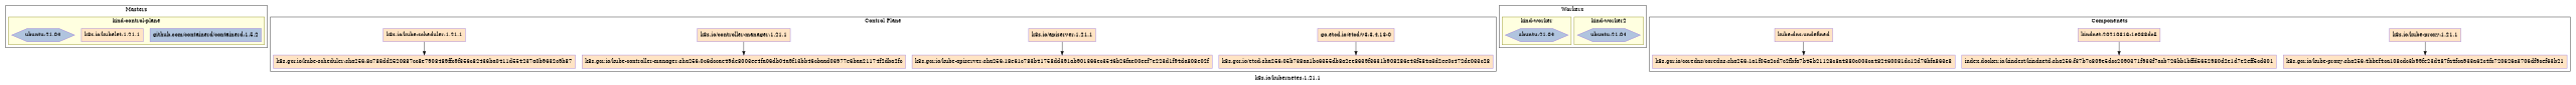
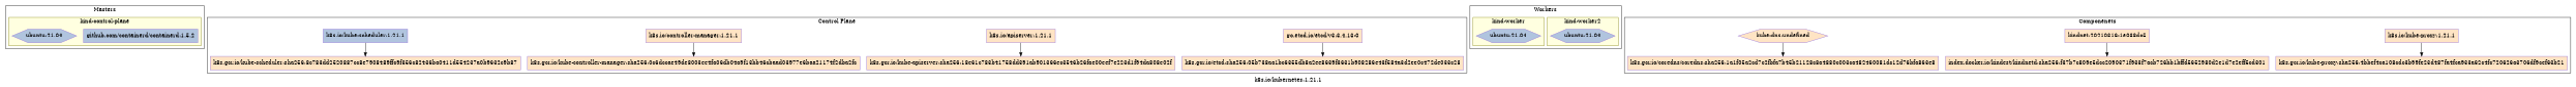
  digraph {
    label="k8s.io/kubernetes:1.21.1"
    rankdir=TB
    node [color=mediumpurple fillcolor=bisque shape=box style="filled,solid"]
    n1 [fillcolor=LightSteelBlue label="github.com/containerd/containerd:1.5.2"]
-   n2 [label="k8s.io/kubelet:1.21.1"]
    n3 [fillcolor=LightSteelBlue label="ubuntu:21.04" shape=hexagon]
    n4 [label="go.etcd.io/etcd/v3:3.4.13-0"]
    n5 [label="k8s.gcr.io/etcd:sha256:05b738aa1bc6355db8a2ee8639f3631b908286e43f584a3d2ee0c472de033c28"]
    n6 [label="k8s.io/apiserver:1.21.1"]
    n7 [label="k8s.gcr.io/kube-apiserver:sha256:18e61c783b41758dd391ab901366ec3546b26fae00eef7e223d1f94da808e02f"]
    n8 [label="k8s.io/controller-manager:1.21.1"]
    n9 [label="k8s.gcr.io/kube-controller-manager:sha256:0c6dccae49de8003ee4fa06db04a9f13bb46cbaad03977e6baa21174f2dba2fc"]
-   n10 [label="k8s.io/kube-scheduler:1.21.1"]
+   n10 [fillcolor=LightSteelBlue label="k8s.io/kube-scheduler:1.21.1"]
    n11 [label="k8s.gcr.io/kube-scheduler:sha256:8c783dd2520887cc8e7908489ffc9f356c82436ba0411d554237a0b9632c9b87"]
    n12 [fillcolor=LightSteelBlue label="ubuntu:21.04" shape=hexagon]
    n13 [fillcolor=LightSteelBlue label="ubuntu:21.04" shape=hexagon]
    n14 [label="k8s.io/kube-proxy:1.21.1"]
    n15 [label="k8s.gcr.io/kube-proxy:sha256:4bbef4ca108cdc3b99fe23d487fa4fca933a62c4fc720626a3706df9cef63b21"]
    n16 [label="kindnet:20210316-1e038dc5"]
    n17 [label="index.docker.io/kindest/kindnetd:sha256:f37b7c809e5dcc2090371f933f7acb726bb1bffd5652980d2e1d7e2eff5cd301"]
-   n18 [label="kube-dns:undefined"]
+   n18 [label="kube-dns:undefined" shape=hexagon]
    n19 [label="k8s.gcr.io/coredns/coredns:sha256:1a1f05a2cd7c2fbfa7b45b21128c8a4880c003ca482460081dc12d76bfa863e8"]
    subgraph sub_1 {
      cluster=true
      label=Masters
      style=solid
      subgraph sub_2 {
        cluster=true
        color=olive
        fillcolor=lightyellow
        label="kind-control-plane"
        style="filled,solid"
        n1
-       n2
        n3
      }
    }
    subgraph sub_3 {
      cluster=true
      label="Control Plane"
      style=solid
      n4
      n5
      n6
      n7
      n8
      n9
      n10
      n11
    }
    subgraph sub_4 {
      cluster=true
      label=Workers
      style=solid
      subgraph sub_5 {
        cluster=true
        color=olive
        fillcolor=lightyellow
        label="kind-worker2"
        style="filled,solid"
        n12
      }
      subgraph sub_6 {
        cluster=true
        color=olive
        fillcolor=lightyellow
        label="kind-worker"
        style="filled,solid"
        n13
      }
    }
    subgraph sub_7 {
      cluster=true
      label=Componenets
      style=solid
      n14
      n15
      n16
      n17
      n18
      n19
    }
    n4 -> n5
    n6 -> n7
    n8 -> n9
    n10 -> n11
    n14 -> n15
    n16 -> n17
    n18 -> n19
  }
